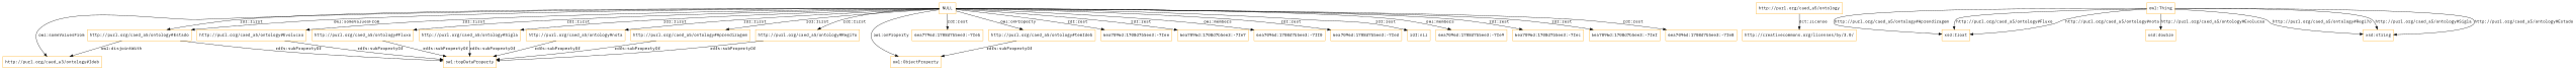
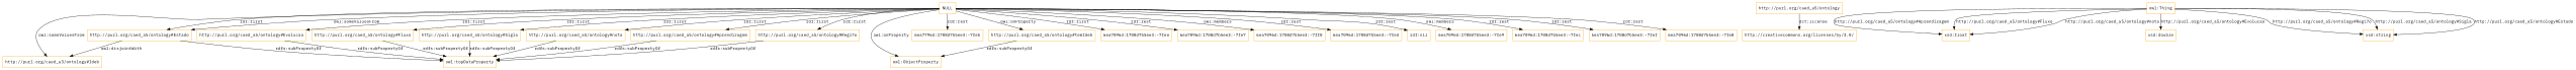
  digraph {
    fontname="IBM Plex Mono"
    rankdir=TB
    node [color=orange fontname="IBM Plex Mono" shape=rectangle]
    edge [fontname="IBM Plex Mono"]
    n1 [label="http://purl.org/caed_a3/ontology#Ideb"]
    "http://purl.org/caed_a5/ontology#Estado"
    "owl:topDataProperty"
    "http://purl.org/caed_a5/ontology#Evolucao"
    "http://purl.org/caed_a5/ontology#Aprendizagem"
    "http://purl.org/caed_a5/ontology#Regi?o"
    "http://purl.org/caed_a5/ontology#temIdeb"
    "owl:ObjectProperty"
    "http://purl.org/caed_a5/ontology#Fluxo"
    "http://purl.org/caed_a5/ontology#Sigla"
    NULL
    n12 [label="6ea7796d:1708d7b5ee3:-7feb"]
    "http://purl.org/caed_a5/ontology#nota"
    "6ea7096d:1708d7b5ee3:-7fee"
    "6ea7096d:1708d7b5ee3:-7fe7"
    "6ea7096d:1708d7b5ee3:-7ff0"
    "6ea7096d:1708d7b5ee3:-7fed"
    "rdf:nil"
    "6ea7096d:1708d7b5ee3:-7fe9"
    "6ea7096d:1708d7b5ee3:-7fec"
    "6ea7096d:1708d7b5ee3:-7fef"
    "6ea7096d:1708d7b5ee3:-7fe8"
    "http://purl.org/caed_a5/ontology"
    "http://creativecommons.org/licenses/by/3.0/"
    "owl:Thing"
    "xsd:float"
    "xsd:double"
    "xsd:string"
    "http://purl.org/caed_a5/ontology#Estado" -> n1 [label="owl:disjointWith"]
    "http://purl.org/caed_a5/ontology#Estado" -> "owl:topDataProperty" [label="rdfs:subPropertyOf"]
    "http://purl.org/caed_a5/ontology#Evolucao" -> "owl:topDataProperty" [label="rdfs:subPropertyOf"]
    "http://purl.org/caed_a5/ontology#Aprendizagem" -> "owl:topDataProperty" [label="rdfs:subPropertyOf"]
    "http://purl.org/caed_a5/ontology#Regi?o" -> "owl:topDataProperty" [label="rdfs:subPropertyOf"]
    "http://purl.org/caed_a5/ontology#temIdeb" -> "owl:ObjectProperty" [label="rdfs:subPropertyOf"]
    "http://purl.org/caed_a5/ontology#Fluxo" -> "owl:topDataProperty" [label="rdfs:subPropertyOf"]
    "http://purl.org/caed_a5/ontology#Sigla" -> "owl:topDataProperty" [label="rdfs:subPropertyOf"]
    NULL -> n1 [label="owl:someValuesFrom"]
    NULL -> "http://purl.org/caed_a5/ontology#Estado" [label="owl:someValuesFrom"]
    NULL -> "http://purl.org/caed_a5/ontology#Estado" [label="rdf:first"]
    NULL -> "http://purl.org/caed_a5/ontology#Evolucao" [label="rdf:first"]
    NULL -> "http://purl.org/caed_a5/ontology#Aprendizagem" [label="rdf:first"]
    NULL -> "http://purl.org/caed_a5/ontology#Regi?o" [label="rdf:first"]
    NULL -> "http://purl.org/caed_a5/ontology#temIdeb" [label="owl:onProperty"]
    NULL -> "owl:ObjectProperty" [label="owl:onProperty"]
    NULL -> "http://purl.org/caed_a5/ontology#Fluxo" [label="rdf:first"]
    NULL -> "http://purl.org/caed_a5/ontology#Sigla" [label="rdf:first"]
    NULL -> n12 [label="rdf:rest"]
    NULL -> "http://purl.org/caed_a5/ontology#nota" [label="rdf:first"]
-   NULL -> "6ea7096d:1708d7b5ee3:-7fee" [label="rdf:rest"]
+   NULL -> "6ea7096d:1708d7b5ee3:-7fee" [label="rdf:first"]
    NULL -> "6ea7096d:1708d7b5ee3:-7fe7" [label="rdf:rest"]
    NULL -> "6ea7096d:1708d7b5ee3:-7ff0" [label="owl:members"]
    NULL -> "6ea7096d:1708d7b5ee3:-7fed" [label="rdf:rest"]
    NULL -> "rdf:nil" [label="rdf:rest"]
    NULL -> "6ea7096d:1708d7b5ee3:-7fe9" [label="owl:members"]
    NULL -> "6ea7096d:1708d7b5ee3:-7fec" [label="rdf:rest"]
    NULL -> "6ea7096d:1708d7b5ee3:-7fef" [label="rdf:rest"]
    NULL -> "6ea7096d:1708d7b5ee3:-7fe8" [label="rdf:rest"]
    "http://purl.org/caed_a5/ontology#nota" -> "owl:topDataProperty" [label="rdfs:subPropertyOf"]
    "http://purl.org/caed_a5/ontology" -> "http://creativecommons.org/licenses/by/3.0/" [label="dct:license"]
    "owl:Thing" -> "xsd:float" [label="http://purl.org/caed_a5/ontology#Aprendizagem"]
    "owl:Thing" -> "xsd:float" [label="http://purl.org/caed_a5/ontology#Fluxo"]
    "owl:Thing" -> "xsd:float" [label="http://purl.org/caed_a5/ontology#nota"]
    "owl:Thing" -> "xsd:double" [label="http://purl.org/caed_a5/ontology#Evolucao"]
    "owl:Thing" -> "xsd:string" [label="http://purl.org/caed_a5/ontology#Regi?o"]
    "owl:Thing" -> "xsd:string" [label="http://purl.org/caed_a5/ontology#Sigla"]
    "owl:Thing" -> "xsd:string" [label="http://purl.org/caed_a5/ontology#Estado"]
  }
